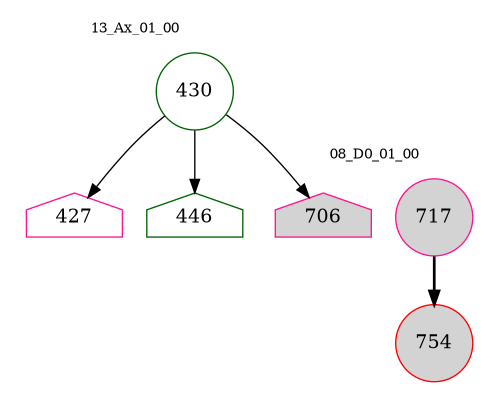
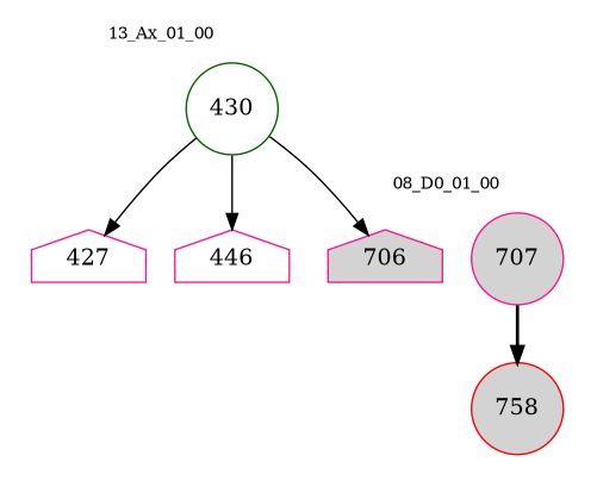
  digraph {
    node [color=deeppink fillcolor=white shape=circle style=filled]
    edge [color=black style=solid]
    n1 [color=darkgreen label=430]
    n2 [label=427 shape=house]
-   n3 [color=darkgreen label=446 shape=house]
-   n4 [fillcolor=lightgrey label=717]
+   n3 [label=446 shape=house]
+   n4 [fillcolor=lightgrey label=707]
    n5 [fillcolor=lightgrey label=706 shape=house]
-   n6 [color=red fillcolor=lightgrey label=754]
+   n6 [color=red fillcolor=lightgrey label=758]
    subgraph cluster_1 {
      color=white
      fontsize=10
      label="13_Ax_01_00"
      n1
      n2
      n3
    }
    subgraph cluster_2 {
      color=white
      fontsize=10
      label="08_D0_01_00"
      n4
      n5
      n6
    }
    n1 -> n2
    n1 -> n3
    n1 -> n5
    n4 -> n6 [style=bold]
  }
